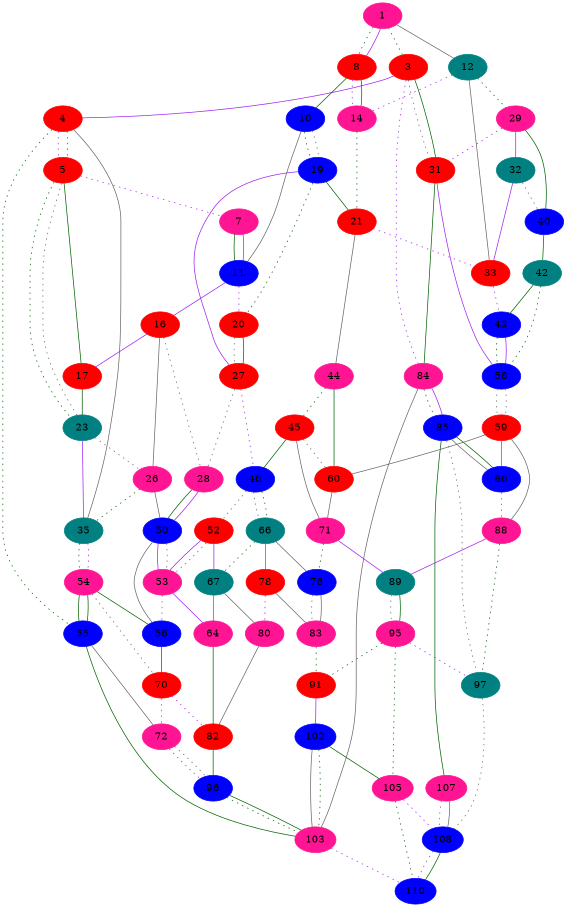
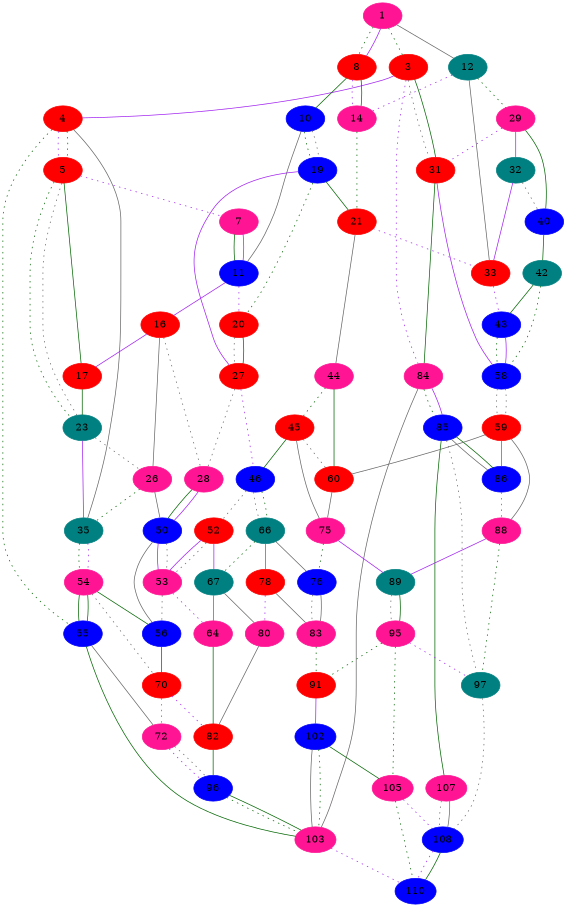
  graph {
    node [color=deeppink style=filled]
    edge [color=darkgreen style=solid]
    1 [super="+2"]
    3 [color=red]
    8 [color=red super="+9"]
    12 [color=teal super="+13"]
    4 [color=red super="+48"]
    31 [color=red super="+65"]
    84 [super="+101"]
    10 [color=blue]
    14 [super="+18"]
    29 [super="+30"]
    33 [color=red super="+38"]
    5 [color=red super="+6"]
    35 [color=teal super="+36"]
    55 [color=blue super="+73"]
    58 [color=blue super="+62"]
    103 [super="+111"]
    85 [color=blue super="+100"]
    7
    17 [color=red]
    23 [color=teal super="+24"]
    54 [super="+57"]
    72
    11 [color=blue super="+15"]
    26 [super="+34"]
    16 [color=red super="+25"]
    20 [color=red]
    19 [color=blue super="+22"]
    21 [color=red super="+39"]
    27 [color=red super="+37"]
    28
    32 [color=teal]
    40 [color=blue super="+41"]
    43 [color=blue]
    44
    50 [color=blue super="+51"]
    46 [color=blue super="+47"]
    45 [color=red super="+74"]
    60 [color=red super="+61"]
    53 [super="+63"]
    56 [color=blue super="+64"]
    52 [color=red]
    66 [color=teal super="+77"]
    42 [color=teal super="+49"]
    59 [color=red super="+87"]
    70 [color=red super="+71"]
-   75 [super="+81" label=71]
+   75 [super="+81"]
    76 [color=blue]
    89 [color=teal]
    67 [color=teal super="+68"]
    78 [color=red super="+79"]
    n51 [label=64]
    80
    82 [color=red super="+95"]
    96 [color=blue]
    110 [color=blue]
    86 [color=blue]
    88 [super="+94"]
    97 [color=teal super="+98"]
    83 [super="+93"]
    n60 [label=95 super="+99"]
    91 [color=red super="+92"]
    102 [color=blue super="+104"]
    107
    108 [color=blue super="+109"]
    105 [super="+106"]
    1 -- 3 [style=dotted]
    1 -- 8 [style=dotted]
    1 -- 8 [color=purple]
    1 -- 12 [color=gray40]
    3 -- 4 [color=purple]
    3 -- 31 [color=gray40 style=dotted]
    3 -- 31
    3 -- 84 [color=purple style=dotted]
    8 -- 10
    8 -- 14 [color=purple style=dotted weight=2]
    8 -- 14
    12 -- 14 [color=purple style=dotted]
    12 -- 29 [style=dotted]
    12 -- 33 [color=gray40]
    4 -- 5 [color=purple style=dotted]
    4 -- 5 [style=dotted]
    4 -- 35 [color=gray40]
    4 -- 55 [style=dotted weight=2]
    31 -- 84
    31 -- 58 [color=purple]
    84 -- 103 [color=gray40]
    84 -- 85 [style=dotted]
    84 -- 85 [color=purple]
    10 -- 11 [color=gray40]
    10 -- 19 [style=dotted]
    10 -- 19 [color=gray40 style=dotted]
    14 -- 21 [style=dotted]
    29 -- 31 [color=purple style=dotted]
    29 -- 32 [color=purple]
    29 -- 40
    33 -- 43 [color=purple style=dotted]
    5 -- 7 [color=purple style=dotted]
    5 -- 17
    5 -- 23 [style=dotted]
    5 -- 23 [color=gray40 style=dotted]
    35 -- 54 [style=dotted]
    35 -- 54 [color=purple style=dotted]
    55 -- 103
    55 -- 72 [color=gray40]
    58 -- 59 [color=gray40 style=dotted]
    58 -- 59 [color=gray40 style=dotted]
    103 -- 110 [color=purple style=dotted]
    85 -- 86 [color=gray40]
    85 -- 86
    85 -- 97 [color=gray40 style=dotted]
    85 -- 107
    7 -- 11
    7 -- 11 [color=purple]
    17 -- 23
    23 -- 35 [color=purple]
    23 -- 26 [color=gray40 style=dotted]
    54 -- 55
    54 -- 55
    54 -- 56
    54 -- 70 [color=gray40 style=dotted]
    72 -- 96 [color=purple style=dotted]
    72 -- 96 [color=gray40 style=dotted]
    11 -- 16 [color=purple]
    11 -- 20 [color=purple style=dotted]
    26 -- 35 [style=dotted]
    26 -- 50 [color=gray40]
    16 -- 17 [color=purple]
    16 -- 26 [color=gray40]
    16 -- 28 [color=gray40 style=dotted]
    20 -- 27 [color=gray40 style=dotted]
    20 -- 27
    19 -- 20 [style=dotted]
    19 -- 21
    19 -- 27 [color=purple]
    21 -- 33 [color=purple style=dotted]
    21 -- 44 [color=gray40]
    27 -- 28 [color=gray40 style=dotted]
    27 -- 46 [color=purple style=dotted]
    28 -- 50
    28 -- 50 [color=purple]
    32 -- 33 [color=purple]
    32 -- 40 [color=gray40 style=dotted]
    40 -- 42 [weight=2]
    43 -- 58 [style=dotted]
    43 -- 58 [color=purple]
    44 -- 45 [style=dotted]
    44 -- 60
    50 -- 53 [color=purple]
    50 -- 53 [color=gray40 style=dotted]
    50 -- 56 [color=gray40]
    46 -- 52 [color=gray40 style=dotted]
    46 -- 66 [color=gray40 style=dotted]
    46 -- 66 [style=dotted]
    45 -- 46
    45 -- 60 [color=gray40 style=dotted]
    45 -- 75 [color=gray40]
    60 -- 75 [color=gray40]
    53 -- 56 [color=gray40 style=dotted]
-   53 -- n51 [color=purple]
+   53 -- n51 [color=purple style=dotted]
    56 -- 70
    52 -- 53 [color=purple]
    52 -- 53 [color=gray40 style=dotted]
    52 -- 67 [color=purple]
    66 -- 76 [color=gray40]
    66 -- 67 [style=dotted]
    66 -- 78 [color=gray40]
    42 -- 58 [style=dotted]
    42 -- 43
    59 -- 60 [color=gray40]
    59 -- 86 [color=gray40]
    59 -- 88 [color=gray40]
    70 -- 72 [color=gray40 style=dotted]
    70 -- 82 [color=purple style=dotted]
    75 -- 76 [style=dotted]
    75 -- 89 [color=purple]
    76 -- 83 [color=gray40 style=dotted]
    76 -- 83 [color=gray40]
    89 -- n60 [color=gray40 style=dotted]
    89 -- n60
    67 -- n51 [color=gray40]
    67 -- 80 [color=gray40]
    78 -- 80 [color=purple style=dotted]
    78 -- 83 [color=gray40 weight=2]
    n51 -- 82
    80 -- 82 [color=gray40]
    82 -- 96
    96 -- 103 [style=dotted]
    96 -- 103
    86 -- 88 [color=purple style=dotted]
    88 -- 89 [color=purple]
    88 -- 97 [style=dotted]
    97 -- 108 [color=gray40 style=dotted]
    83 -- 91 [style=dotted]
    n60 -- 97 [color=purple style=dotted]
    n60 -- 91 [style=dotted]
    n60 -- 105 [style=dotted]
    91 -- 102 [color=purple weight=2]
    102 -- 103 [color=gray40]
    102 -- 103 [style=dotted]
    102 -- 105
    107 -- 108 [color=gray40 style=dotted]
    107 -- 108 [color=gray40]
    108 -- 110 [color=purple style=dotted]
    108 -- 110
    105 -- 110 [style=dotted]
    105 -- 108 [color=purple style=dotted]
  }
